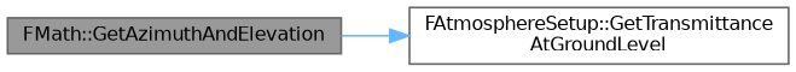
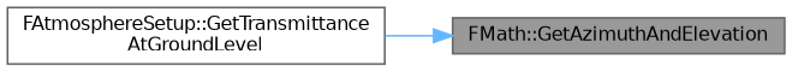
  digraph {
    rankdir=RL
    node [fontname=Helvetica fontsize=10 shape=box style=filled]
    n1 [color=gray40 fillcolor=grey60 fontcolor=black height=0.2 label="FMath::GetAzimuthAndElevation" width=0.4]
    n2 [color=grey40 fillcolor=white height=0.2 label="FAtmosphereSetup::GetTransmittance\lAtGroundLevel" width=0.4]
-   n2 -> n1 [color=steelblue1 dir=back fontname=Helvetica fontsize=10 labelfontname=Helvetica labelfontsize=10 style=solid]
+   n1 -> n2 [color=steelblue1 dir=back fontname=Helvetica fontsize=10 labelfontname=Helvetica labelfontsize=10 style=solid]
  }
